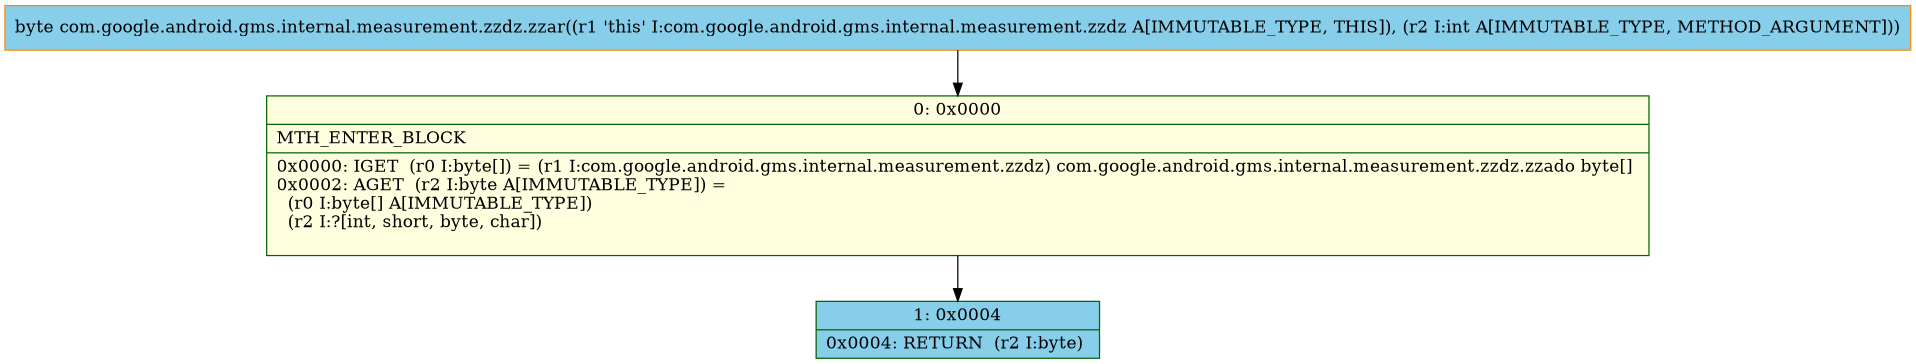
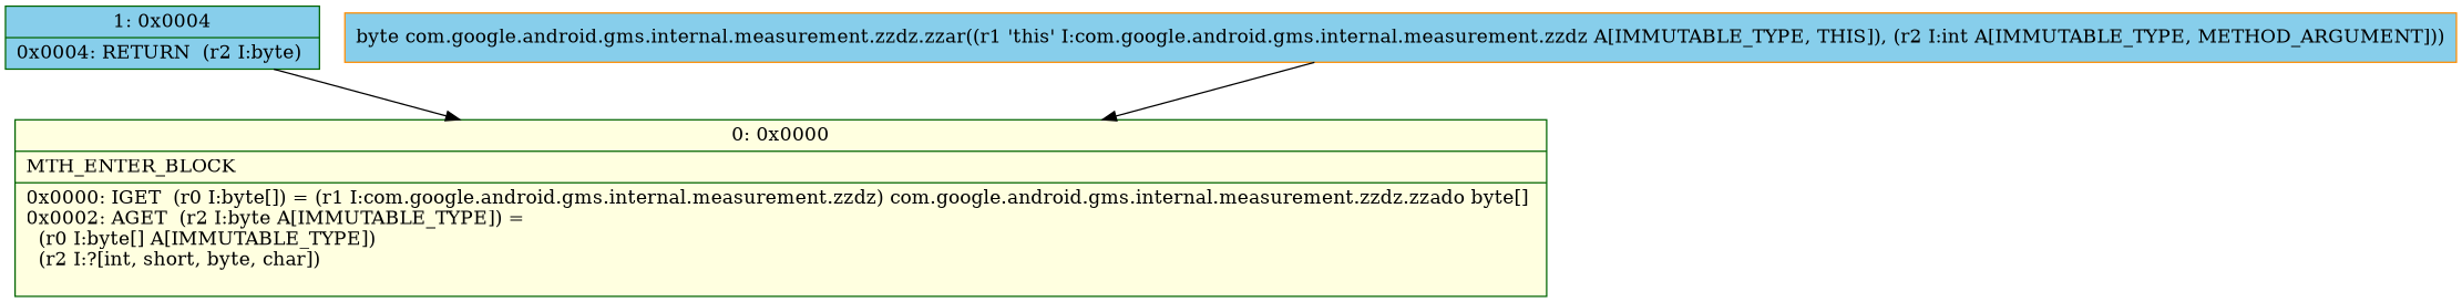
  digraph {
    node [shape=record style=filled fillcolor=skyblue color=darkgreen]
    n1 [label="{0\:\ 0x0000|MTH_ENTER_BLOCK\l|0x0000: IGET  (r0 I:byte[]) = (r1 I:com.google.android.gms.internal.measurement.zzdz) com.google.android.gms.internal.measurement.zzdz.zzado byte[] \l0x0002: AGET  (r2 I:byte A[IMMUTABLE_TYPE]) = \l  (r0 I:byte[] A[IMMUTABLE_TYPE])\l  (r2 I:?[int, short, byte, char])\l \l}" fillcolor=lightyellow]
    n2 [label="{1\:\ 0x0004|0x0004: RETURN  (r2 I:byte) \l}"]
    n3 [label="{byte com.google.android.gms.internal.measurement.zzdz.zzar((r1 'this' I:com.google.android.gms.internal.measurement.zzdz A[IMMUTABLE_TYPE, THIS]), (r2 I:int A[IMMUTABLE_TYPE, METHOD_ARGUMENT])) }" color=darkorange]
-   n1 -> n2
+   n2 -> n1
    n3 -> n1
  }
